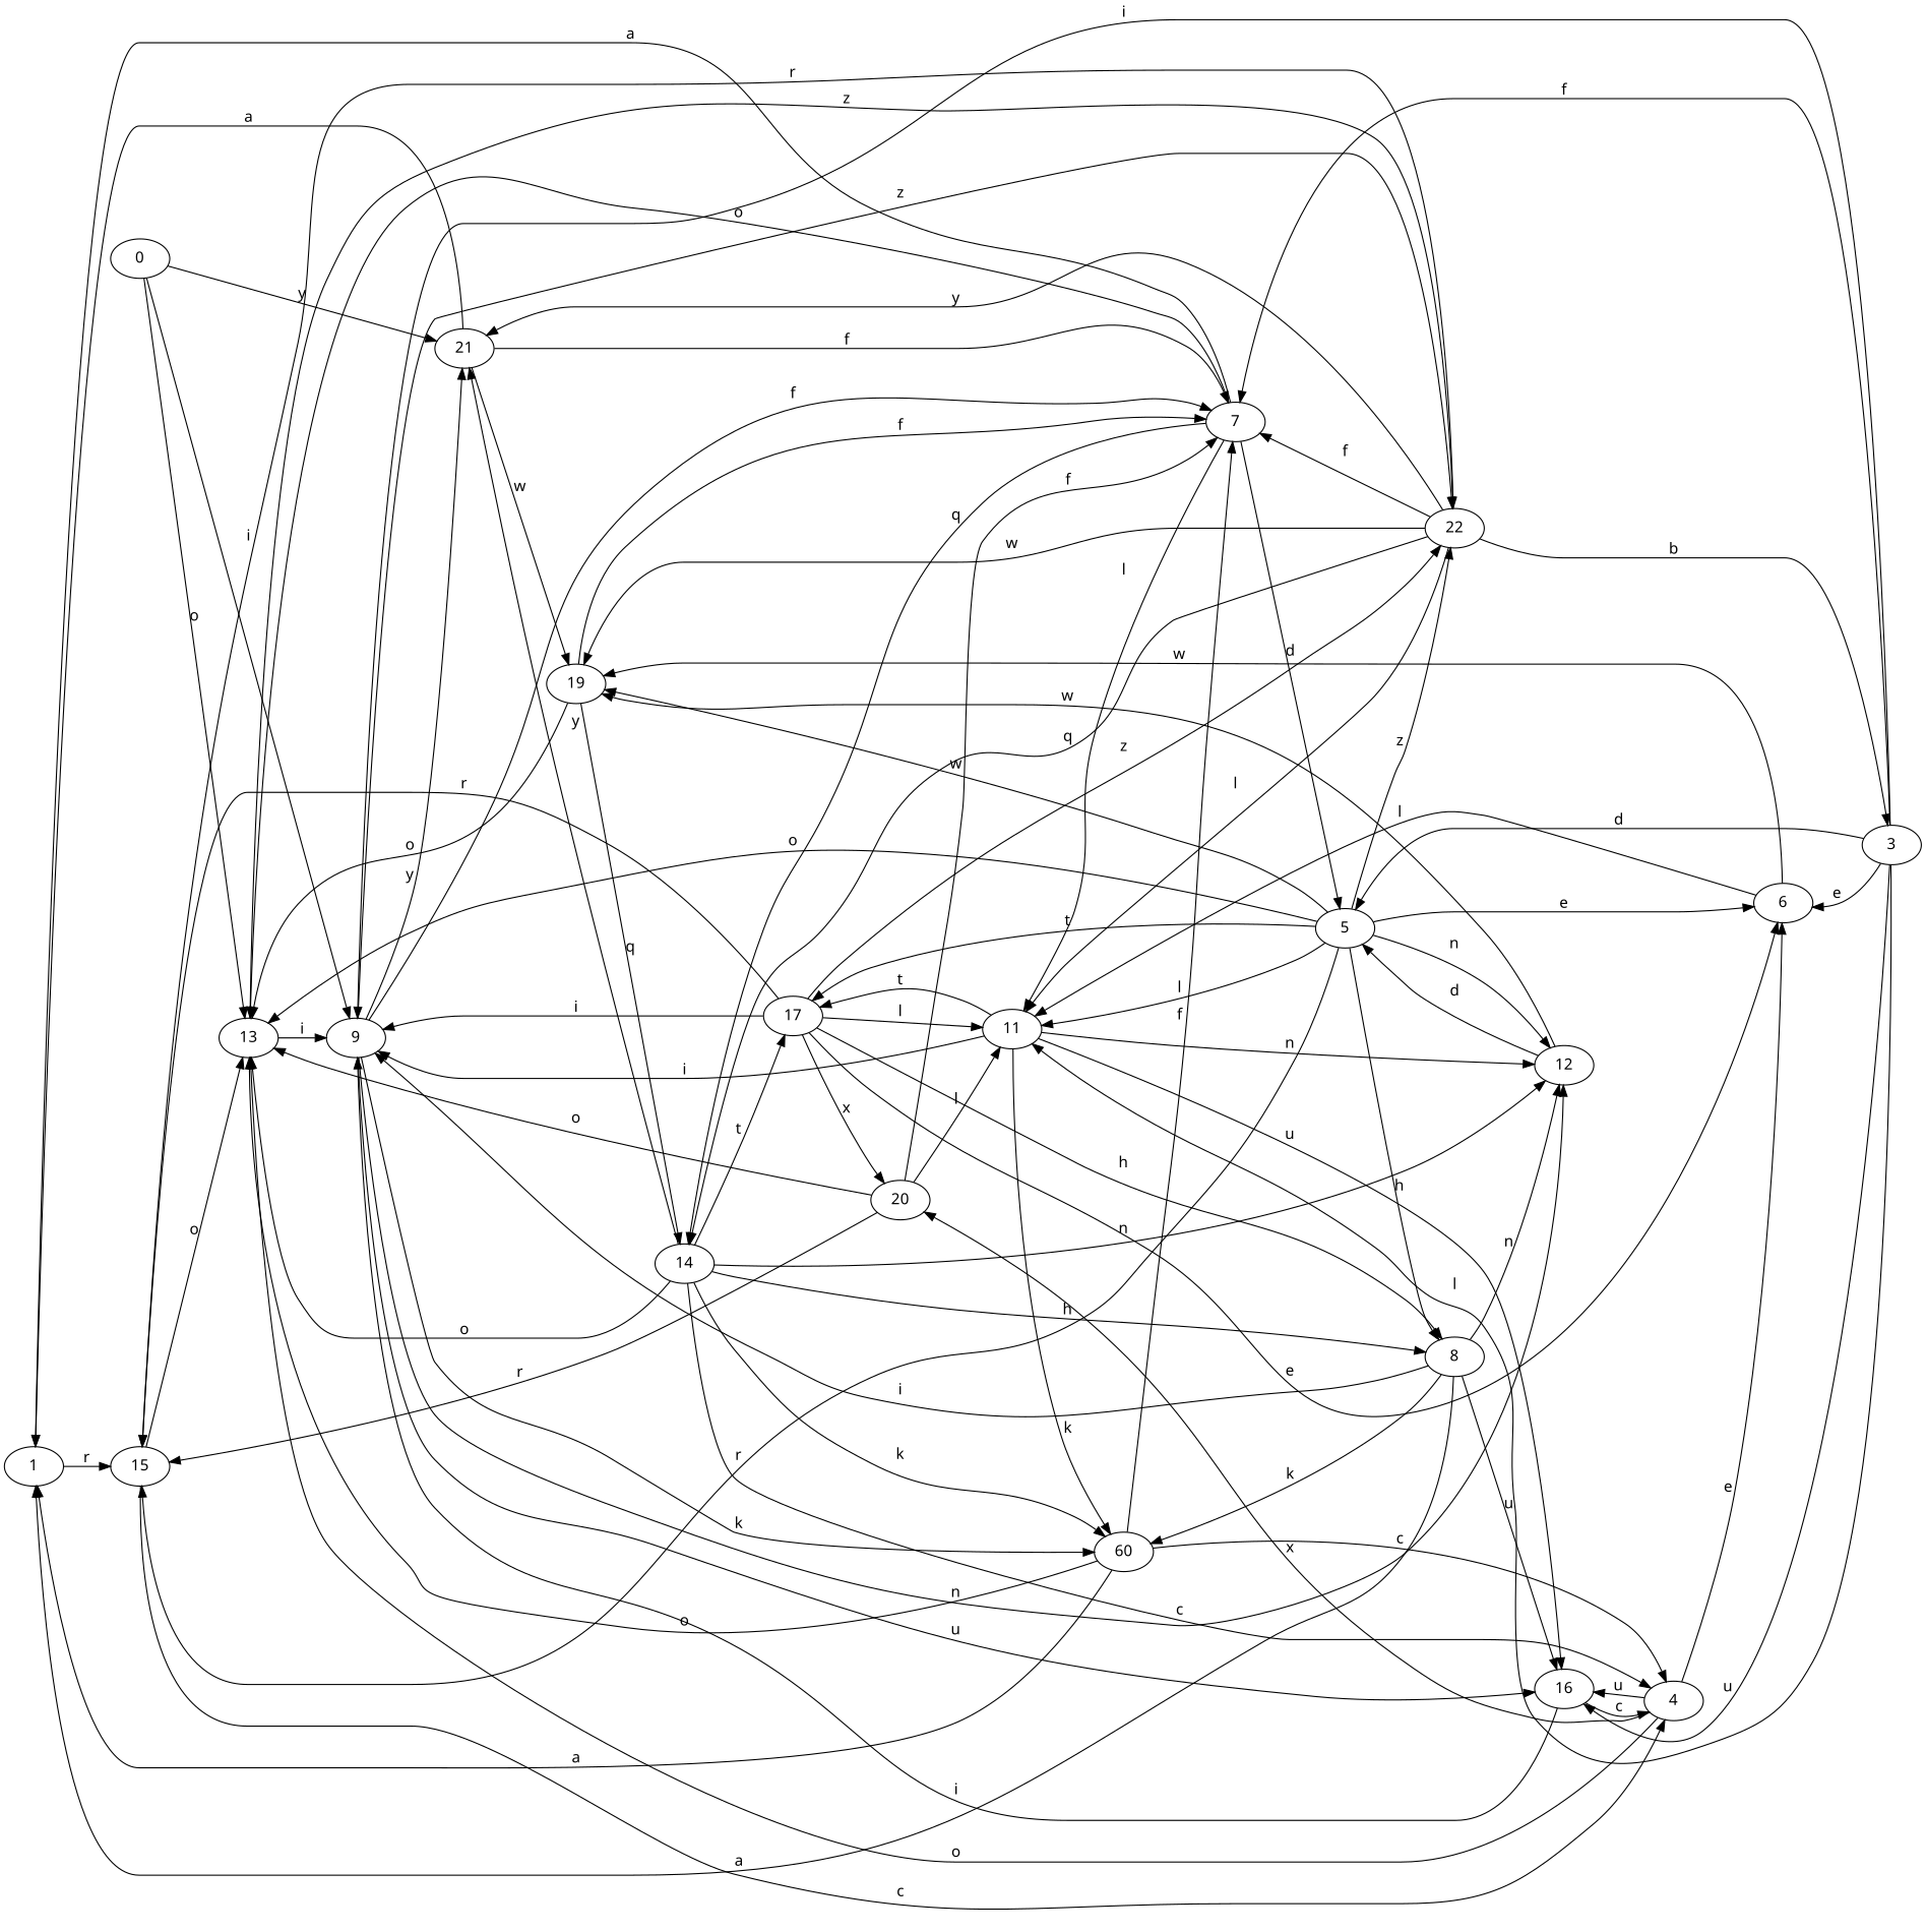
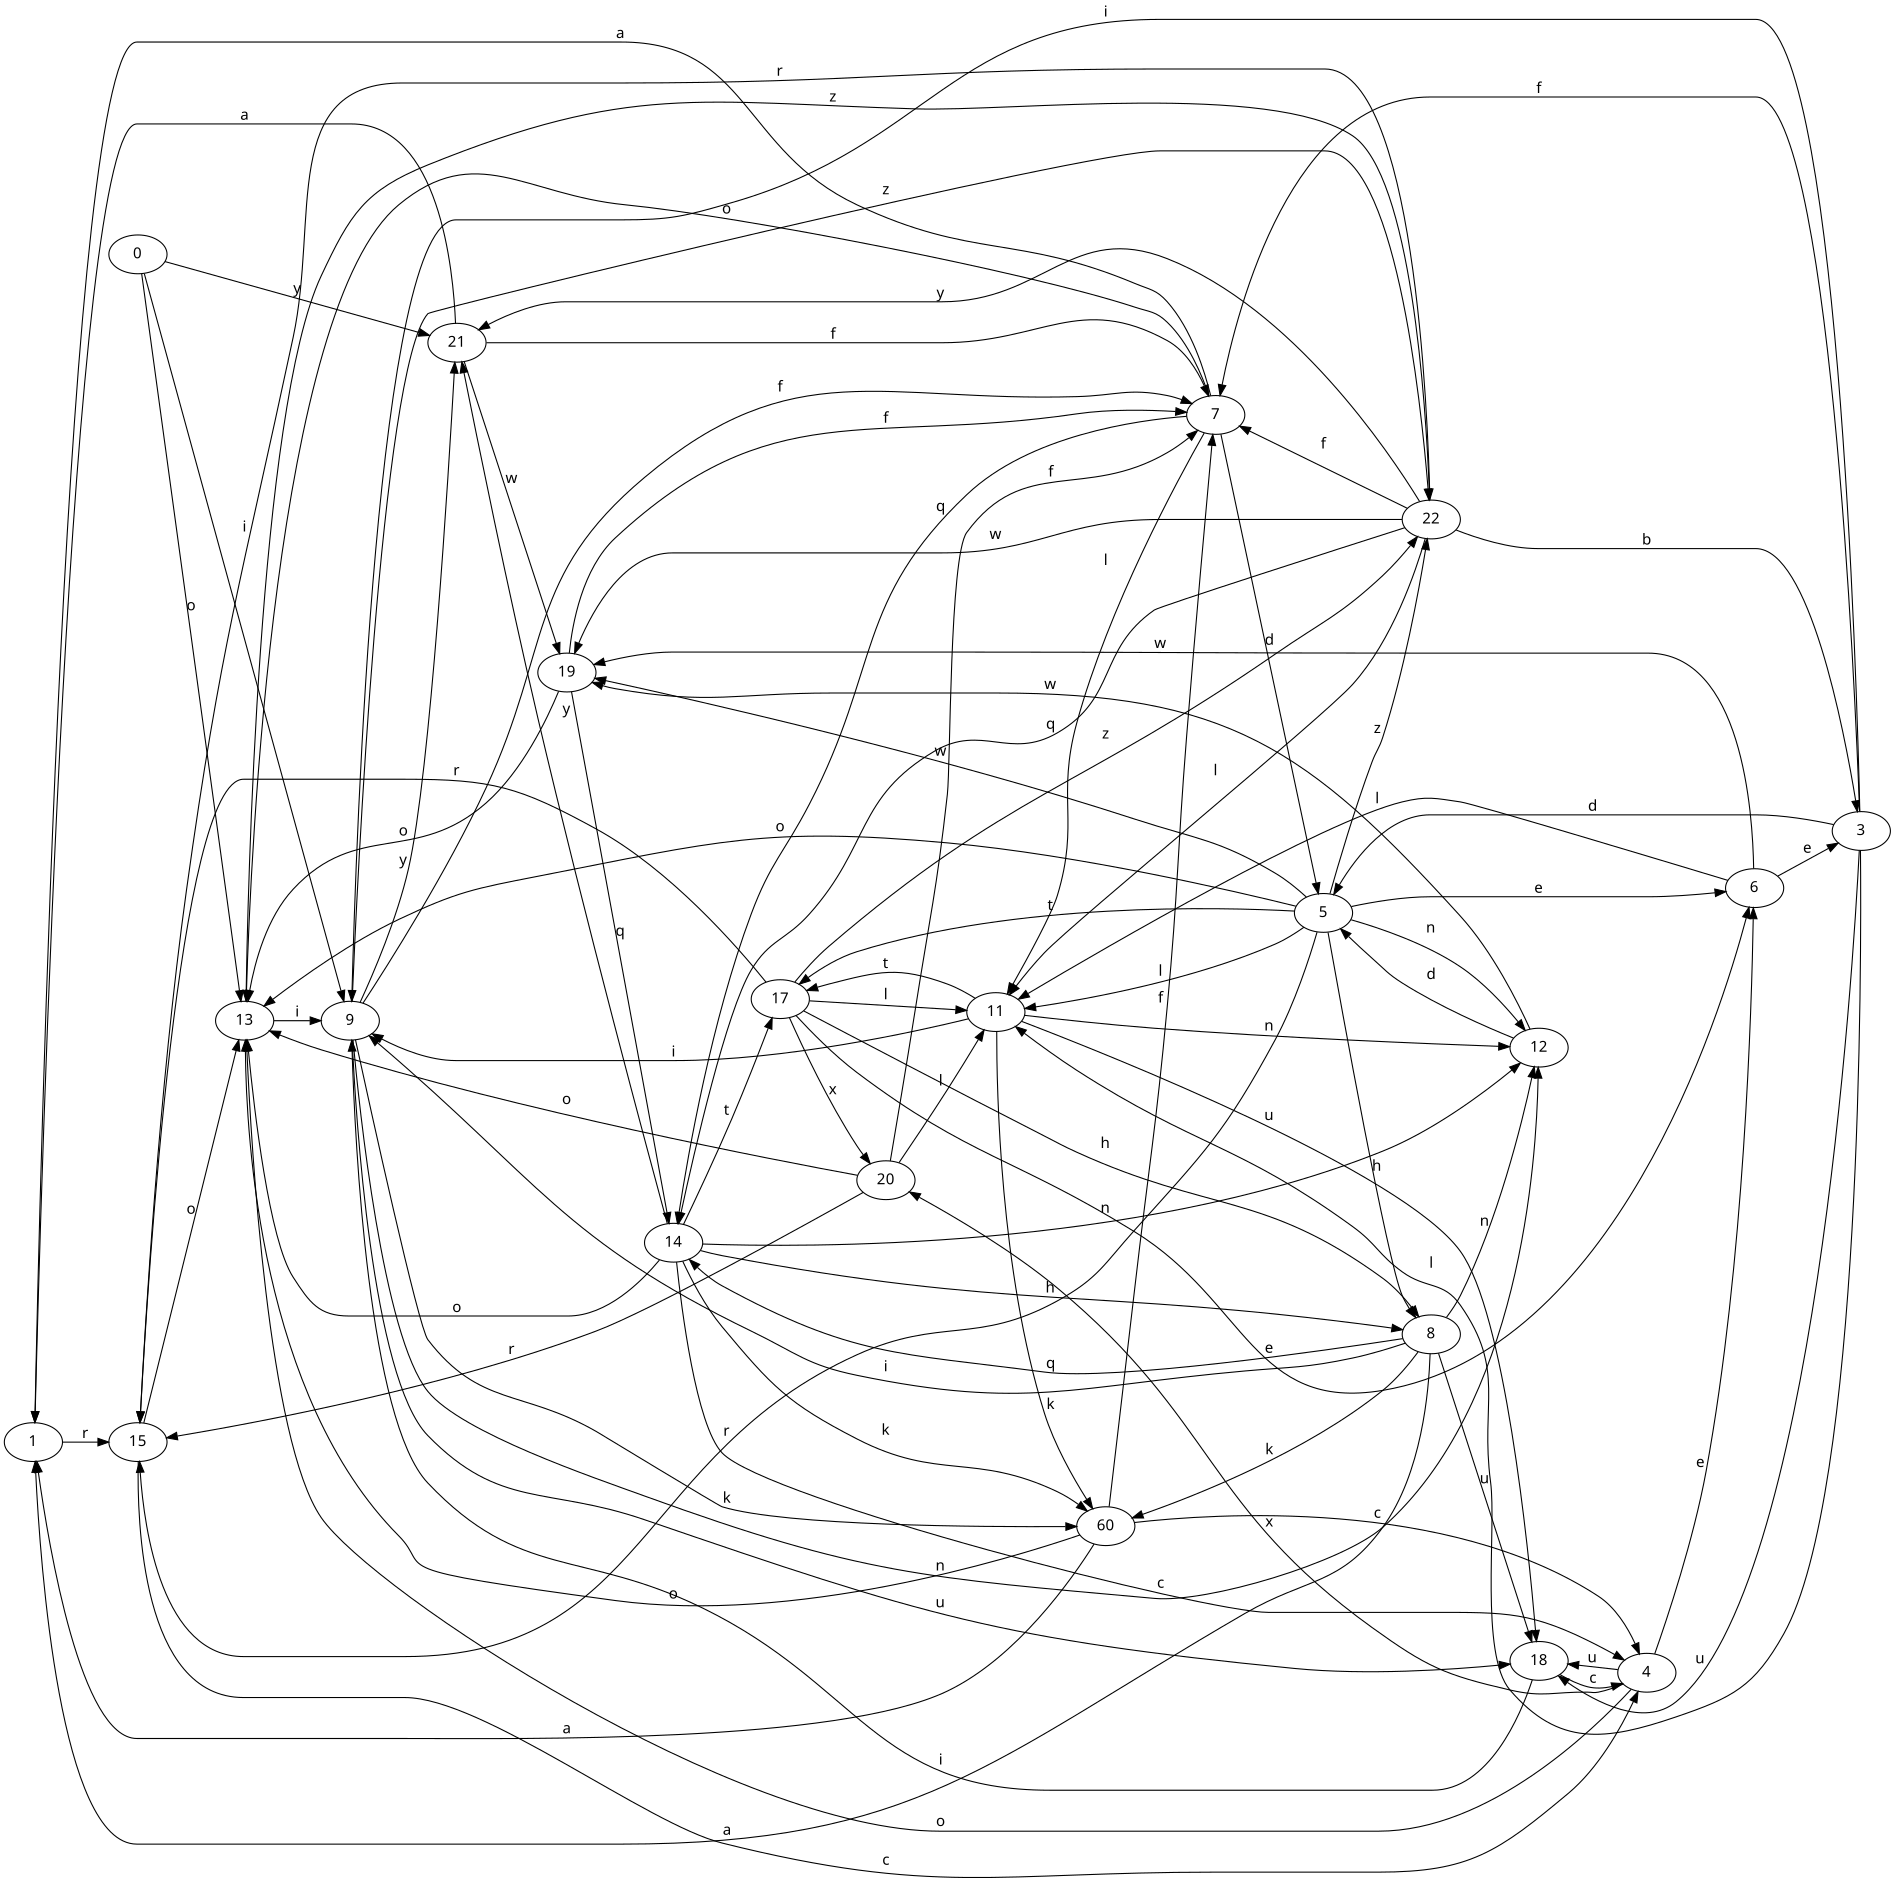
  strict digraph {
    fontname="Noto Sans"
    rankdir=LR
    node [fontname="Noto Sans"]
    edge [fontname="Noto Sans"]
    1
    15
    13
    4
    0
    9
    21
    7
-   18 [label=16]
+   18
    12
    22
    n12 [label=60]
    19
    3
    5
    6
    11
    8
    17
    14
    20
    1 -> 15 [label=r]
    15 -> 13 [label=o]
    15 -> 4 [label=c]
    13 -> 9 [label=i]
    13 -> 22 [label=z]
    4 -> 13 [label=o]
    4 -> 18 [label=u]
    4 -> 6 [label=e]
    4 -> 20 [label=x]
    0 -> 13 [label=o]
    0 -> 9 [label=i]
    0 -> 21 [label=y]
    9 -> 21 [label=y]
    9 -> 7 [label=f]
    9 -> 18 [label=u]
    9 -> 12 [label=n]
    9 -> 22 [label=z]
    9 -> n12 [label=k]
    21 -> 1 [label=a]
    21 -> 7 [label=f]
    21 -> 19 [label=w]
    7 -> 1 [label=a]
    7 -> 13 [label=o]
    7 -> 5 [label=d]
    7 -> 11 [label=l]
    7 -> 14 [label=q]
    18 -> 4 [label=c]
    18 -> 9 [label=i]
    12 -> 19 [label=w]
    12 -> 5 [label=d]
    22 -> 15 [label=r]
    22 -> 21 [label=y]
    22 -> 7 [label=f]
    22 -> 19 [label=w]
    22 -> 3 [label=b]
    22 -> 11 [label=l]
    22 -> 14 [label=q]
    n12 -> 1 [label=a]
    n12 -> 13 [label=o]
    n12 -> 4 [label=c]
    n12 -> 7 [label=f]
    19 -> 13 [label=o]
    19 -> 7 [label=f]
    19 -> 14 [label=q]
    3 -> 9 [label=i]
    3 -> 7 [label=f]
    3 -> 18 [label=u]
    3 -> 5 [label=d]
-   3 -> 6 [label=e]
+   6 -> 3 [label=e]
    3 -> 11 [label=l]
    5 -> 15 [label=r]
    5 -> 13 [label=o]
    5 -> 12 [label=n]
    5 -> 22 [label=z]
    5 -> 19 [label=w]
    5 -> 6 [label=e]
    5 -> 11 [label=l]
    5 -> 8 [label=h]
    5 -> 17 [label=t]
    6 -> 19 [label=w]
    6 -> 11 [label=l]
    11 -> 9 [label=i]
    11 -> 18 [label=u]
    11 -> 12 [label=n]
    11 -> n12 [label=k]
    11 -> 17 [label=t]
    8 -> 1 [label=a]
    8 -> 9 [label=i]
    8 -> 18 [label=u]
    8 -> 12 [label=n]
    8 -> n12 [label=k]
+   8 -> 14 [label=q]
    17 -> 15 [label=r]
-   17 -> 9 [label=i]
    17 -> 22 [label=z]
    17 -> 6 [label=e]
    17 -> 11 [label=l]
    17 -> 8 [label=h]
    17 -> 20 [label=x]
    14 -> 13 [label=o]
    14 -> 4 [label=c]
    14 -> 21 [label=y]
    14 -> 12 [label=n]
    14 -> n12 [label=k]
    14 -> 8 [label=h]
    14 -> 17 [label=t]
    20 -> 15 [label=r]
    20 -> 13 [label=o]
    20 -> 7 [label=f]
    20 -> 11 [label=l]
  }
